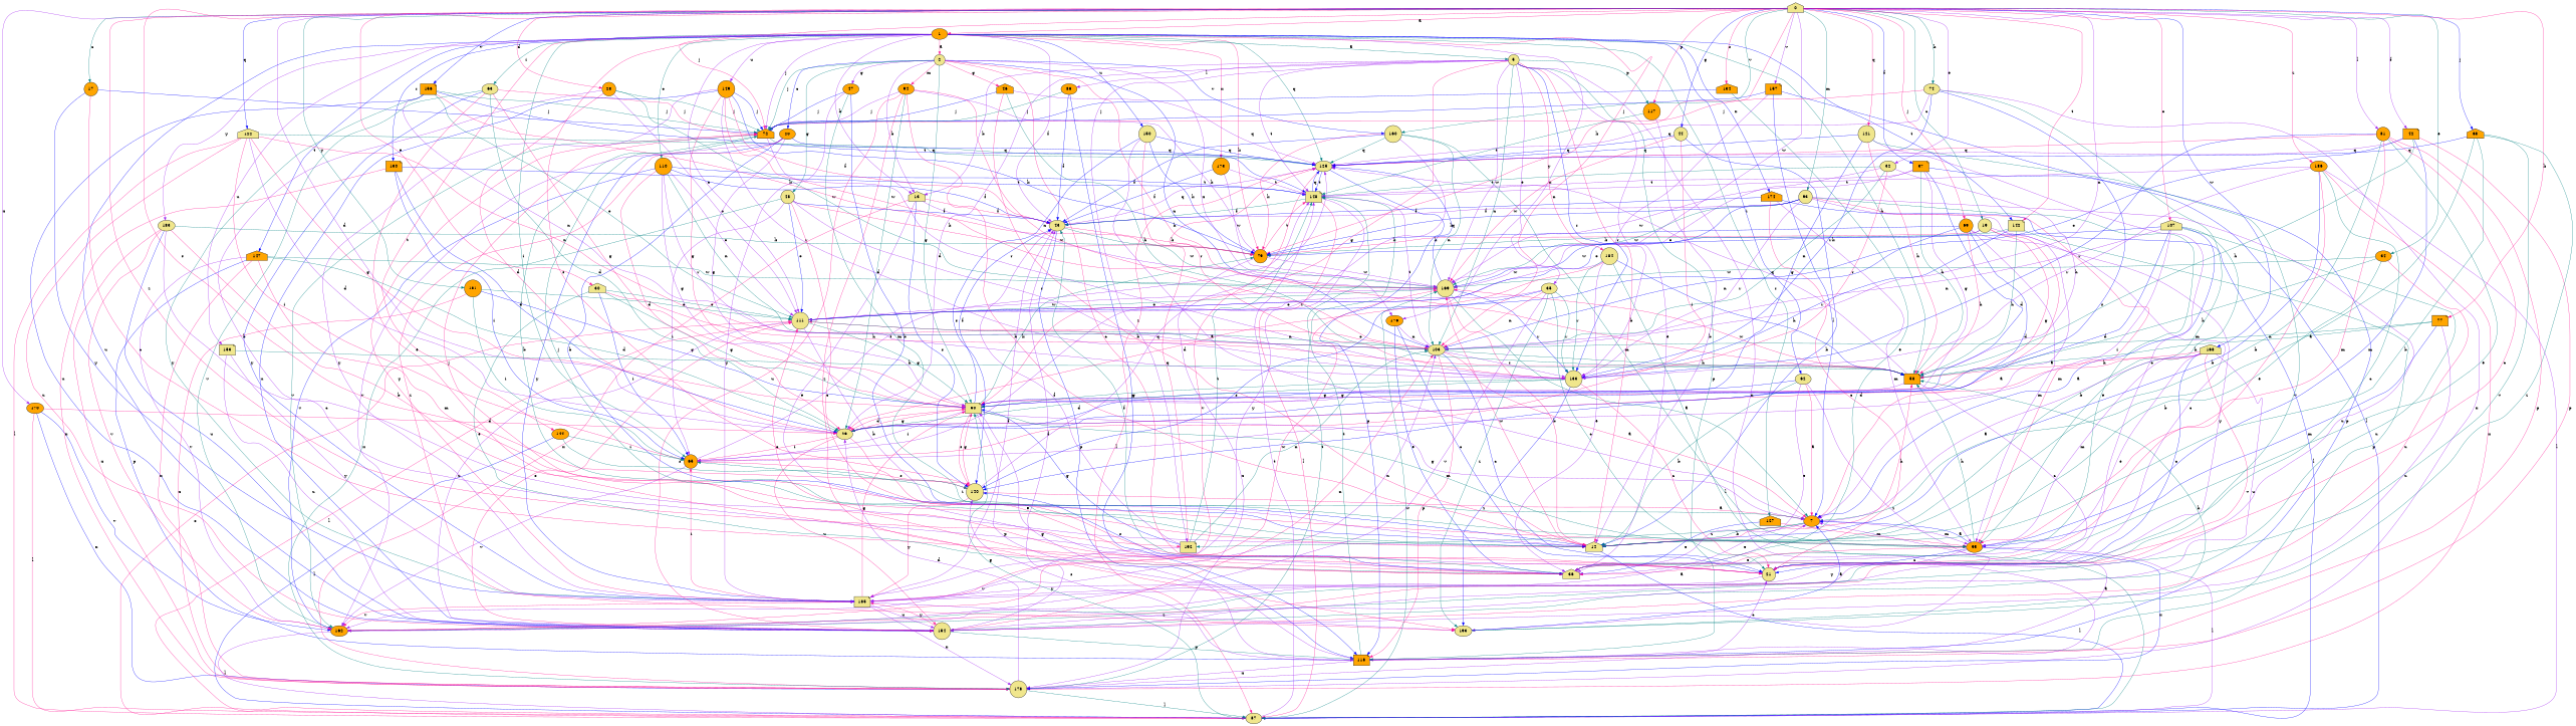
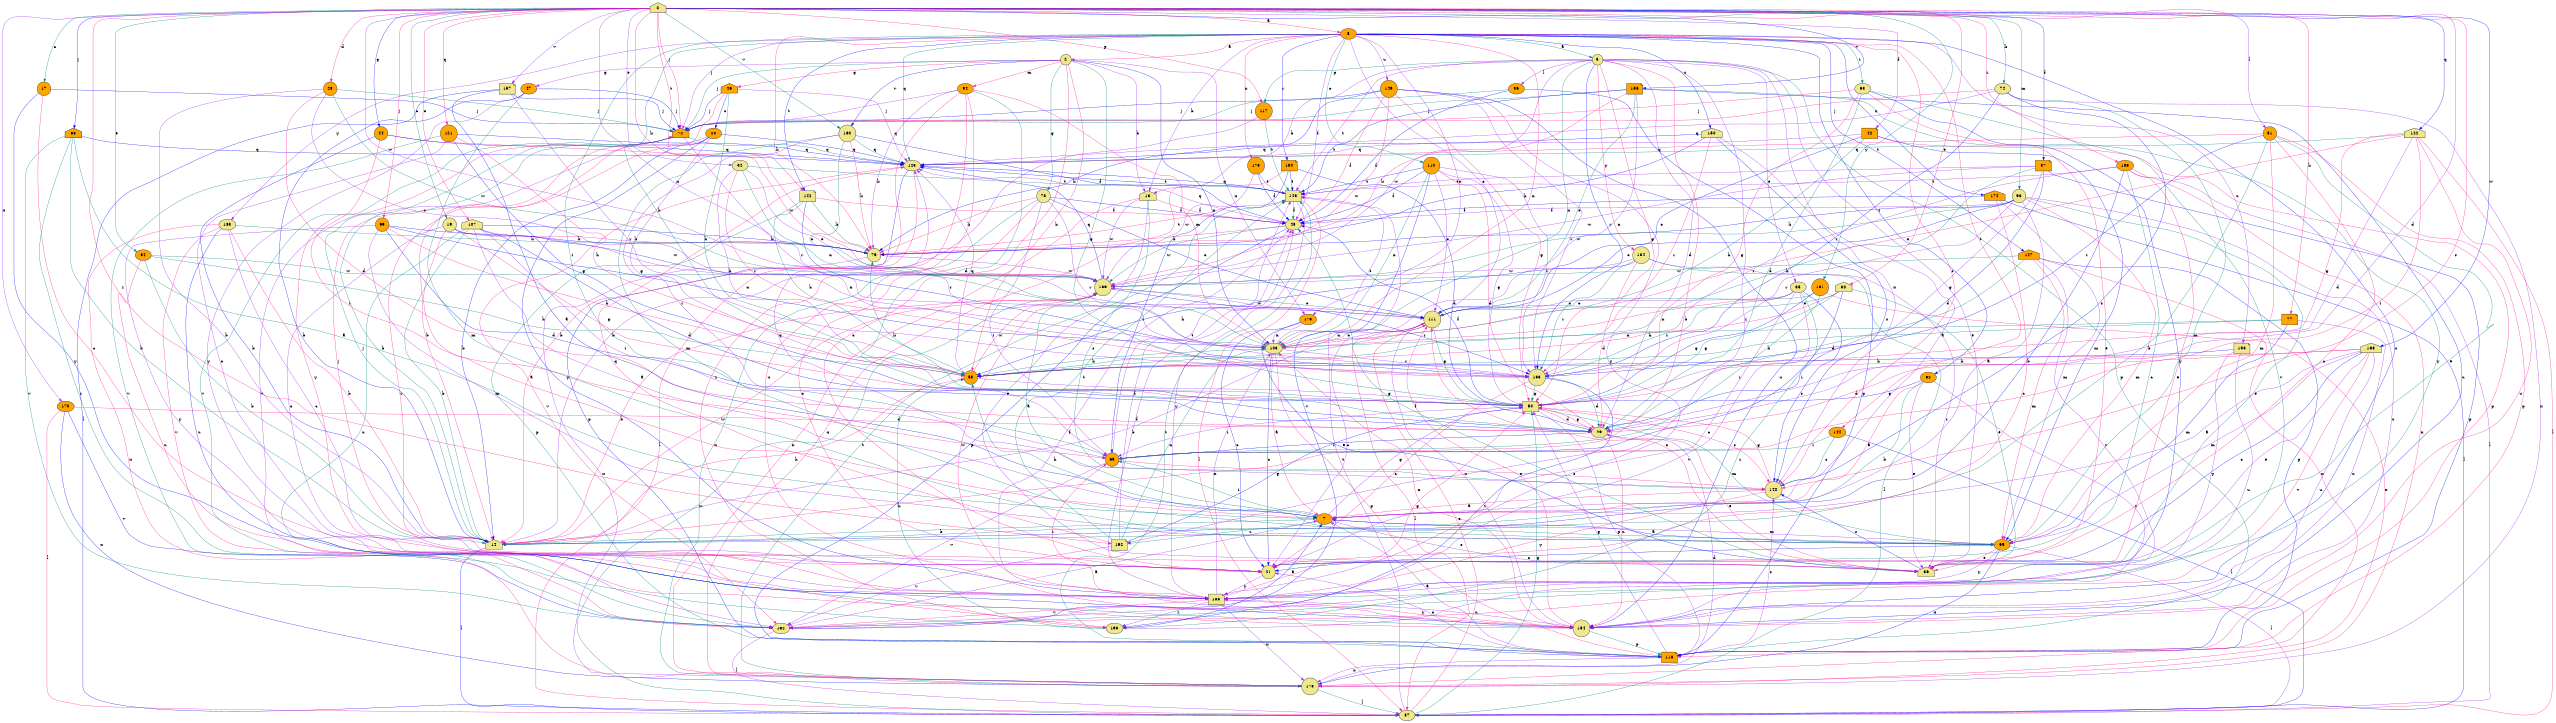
  strict digraph {
    fontname="DejaVu Serif"
    node [fillcolor=khaki fontname="DejaVu Serif" shape=circle style=filled]
    edge [color=purple fontname="DejaVu Serif"]
    0 [shape=house]
-   1 [fillcolor=orange shape=ellipse]
+   1 [fillcolor=orange shape=ellipse label=8]
    17 [fillcolor=orange]
    19
    28 [fillcolor=orange]
    29 [shape=ellipse]
    30 [shape=house]
    32 [shape=ellipse]
    34 [fillcolor=orange shape=ellipse]
    37 [fillcolor=orange shape=note]
    42 [fillcolor=orange shape=note]
-   44
+   44 [fillcolor=orange]
    68 [fillcolor=orange shape=house]
    69 [fillcolor=orange]
    72 [fillcolor=orange shape=house]
    74 [shape=ellipse]
    77 [fillcolor=orange shape=note]
-   79 [fillcolor=orange]
+   79
    81 [fillcolor=orange]
    93
    103 [shape=ellipse]
    107 [shape=house]
    117 [fillcolor=orange]
-   121
+   121 [fillcolor=orange]
    122 [shape=house]
-   134 [fillcolor=orange shape=house]
    140
    142 [shape=note]
    156 [fillcolor=orange shape=note]
-   157 [fillcolor=orange shape=note]
+   157 [shape=note]
    160
    168 [shape=house]
    169
    170 [fillcolor=orange shape=ellipse]
    181 [fillcolor=orange]
    186 [fillcolor=orange shape=ellipse]
    192 [shape=note]
    2
    5
    13 [shape=house]
    43 [shape=ellipse]
-   58 [fillcolor=orange shape=note]
-   62 [shape=ellipse]
+   58 [fillcolor=orange]
+   62 [fillcolor=orange shape=ellipse]
    63 [shape=ellipse]
    65 [fillcolor=orange]
    110 [fillcolor=orange]
    111
    125 [shape=ellipse]
-   127 [fillcolor=orange shape=house]
    130 [fillcolor=orange shape=note]
    144 [fillcolor=orange shape=ellipse]
    147 [fillcolor=orange shape=house]
    149 [fillcolor=orange]
-   150
+   150 [shape=house]
    153 [shape=note]
    154
    173 [fillcolor=orange]
    174 [fillcolor=orange shape=house]
    176 [fillcolor=orange shape=ellipse]
    183 [shape=ellipse]
    21
    185 [shape=note]
    50 [shape=note]
    7 [fillcolor=orange shape=ellipse]
    14 [shape=house]
    36 [shape=house]
    133
    148 [shape=note]
    118 [fillcolor=orange shape=note]
    95 [fillcolor=orange shape=ellipse]
-   162 [fillcolor=orange shape=ellipse]
+   162 [shape=ellipse]
    193 [shape=ellipse]
    178
    87 [shape=ellipse]
    20 [fillcolor=orange shape=ellipse]
    46 [fillcolor=orange shape=house]
    47 [fillcolor=orange shape=ellipse]
-   48
+   48 [label=78]
    94 [fillcolor=orange shape=ellipse]
    35 [shape=ellipse]
    86 [fillcolor=orange shape=ellipse]
    184
    0 -> 1 [color=deeppink label=a]
    0 -> 17 [color=teal label=c]
    0 -> 19 [color=teal label=c]
    0 -> 28 [color=deeppink label=d]
    0 -> 29 [label=d]
    0 -> 30 [color=deeppink label=e]
    0 -> 32 [label=e]
    0 -> 34 [color=teal label=e]
    0 -> 37 [color=blue label=f]
    0 -> 42 [label=f]
    0 -> 44 [color=blue label=g]
    0 -> 68 [color=blue label=j]
    0 -> 69 [color=deeppink label=j]
    0 -> 72 [color=deeppink label=j]
    0 -> 74 [color=teal label=k]
    0 -> 77 [color=deeppink label=k]
    0 -> 79 [color=deeppink label=k]
    0 -> 81 [label=l]
    0 -> 93 [color=teal label=m]
    0 -> 103 [label=n]
    0 -> 107 [color=deeppink label=o]
    0 -> 117 [color=deeppink label=p]
    0 -> 121 [color=deeppink label=q]
    0 -> 122 [color=blue label=q]
-   0 -> 134 [color=deeppink label=s]
    0 -> 140 [color=deeppink label=s]
    0 -> 142 [color=deeppink label=t]
    0 -> 156 [color=blue label=v]
    0 -> 157 [label=v]
    0 -> 160 [color=teal label=v]
    0 -> 168 [color=blue label=w]
    0 -> 169 [label=w]
    0 -> 170 [label=x]
    0 -> 181 [color=teal label=y]
    0 -> 186 [color=deeppink label=z]
    0 -> 192 [color=deeppink label=z]
    1 -> 72 [label=j]
    1 -> 79 [color=deeppink label=k]
    1 -> 103 [color=deeppink label=n]
    1 -> 140 [color=deeppink label=s]
    1 -> 142 [color=blue label=t]
    1 -> 2 [color=deeppink label=a]
    1 -> 5 [color=teal label=a]
    1 -> 13 [label=b]
    1 -> 43 [label=f]
    1 -> 58 [color=teal label=h]
    1 -> 62 [color=blue label=i]
    1 -> 63 [color=teal label=i]
    1 -> 65 [color=teal label=i]
    1 -> 110 [color=teal label=o]
    1 -> 111 [label=o]
    1 -> 125 [color=teal label=q]
-   1 -> 127 [color=teal label=r]
    1 -> 130 [color=blue label=r]
    1 -> 144 [color=deeppink label=t]
    1 -> 147 [color=blue label=t]
    1 -> 149 [label=u]
    1 -> 150 [color=blue label=u]
    1 -> 153 [label=u]
    1 -> 154 [color=blue label=u]
    1 -> 173 [color=deeppink label=x]
    1 -> 174 [color=blue label=x]
    1 -> 176 [label=x]
    1 -> 183 [label=y]
    17 -> 72 [color=blue label=j]
    17 -> 21 [color=deeppink label=c]
    17 -> 185 [color=blue label=y]
    19 -> 79 [color=deeppink label=k]
    19 -> 169 [color=blue label=w]
    19 -> 21 [label=c]
    19 -> 50 [color=deeppink label=g]
    19 -> 7 [color=deeppink label=a]
    28 -> 29 [color=deeppink label=d]
    28 -> 72 [color=teal label=j]
    28 -> 169 [color=teal label=w]
    28 -> 111 [label=o]
    28 -> 14 [label=b]
-   29 -> 65 [color=deeppink label=i]
+   29 -> 65 [color=blue label=i]
    29 -> 154 [color=deeppink label=u]
    29 -> 50 [color=deeppink label=g]
    29 -> 36 [color=deeppink label=e]
    30 -> 58 [color=deeppink label=h]
    30 -> 65 [color=blue label=i]
    30 -> 111 [color=teal label=o]
    30 -> 50 [color=teal label=g]
    30 -> 36 [color=teal label=e]
    32 -> 103 [color=teal label=n]
    32 -> 58 [label=h]
    32 -> 111 [label=o]
    32 -> 133 [color=deeppink label=r]
    32 -> 148 [color=teal label=t]
    34 -> 169 [color=teal label=w]
    34 -> 58 [color=teal label=h]
    34 -> 154 [color=deeppink label=u]
    34 -> 14 [color=teal label=b]
    37 -> 29 [color=blue label=d]
    37 -> 169 [label=w]
    37 -> 58 [color=teal label=h]
    37 -> 50 [label=g]
    37 -> 148 [label=t]
    37 -> 118 [color=blue label=p]
    42 -> 58 [color=teal label=h]
    42 -> 111 [color=blue label=o]
    42 -> 125 [label=q]
    42 -> 118 [color=deeppink label=p]
    42 -> 95 [color=blue label=m]
    44 -> 169 [color=deeppink label=w]
    44 -> 65 [color=deeppink label=i]
    44 -> 125 [color=blue label=q]
    44 -> 14 [color=blue label=b]
    68 -> 125 [color=blue label=q]
    68 -> 7 [color=teal label=a]
    68 -> 14 [color=teal label=b]
    68 -> 162 [color=teal label=v]
    68 -> 193 [color=teal label=z]
    69 -> 29 [color=blue label=d]
    69 -> 79 [color=blue label=k]
    69 -> 103 [color=blue label=n]
    69 -> 58 [color=deeppink label=h]
    69 -> 185 [label=y]
    69 -> 95 [label=m]
    72 -> 125 [color=teal label=q]
    72 -> 185 [color=deeppink label=y]
    72 -> 14 [color=teal label=b]
    72 -> 133 [label=r]
    72 -> 162 [color=teal label=v]
    74 -> 72 [color=deeppink label=j]
    74 -> 140 [color=blue label=s]
    74 -> 125 [label=q]
    74 -> 133 [color=blue label=r]
    74 -> 95 [color=teal label=m]
    74 -> 178 [label=x]
    77 -> 103 [color=teal label=n]
    77 -> 58 [color=teal label=h]
    77 -> 154 [label=u]
    77 -> 95 [color=blue label=m]
    79 -> 169 [label=w]
    79 -> 148 [color=deeppink label=t]
    79 -> 178 [label=x]
    81 -> 125 [color=deeppink label=q]
    81 -> 21 [color=deeppink label=c]
    81 -> 14 [color=teal label=b]
    81 -> 36 [color=teal label=e]
    81 -> 133 [color=blue label=r]
    81 -> 118 [color=deeppink label=p]
    81 -> 95 [color=deeppink label=m]
    93 -> 79 [color=blue label=k]
    93 -> 169 [color=teal label=w]
    93 -> 43 [label=f]
    93 -> 111 [color=blue label=o]
    93 -> 154 [label=u]
    93 -> 7 [label=a]
    93 -> 36 [color=teal label=e]
    93 -> 133 [label=r]
    93 -> 95 [color=deeppink label=m]
    103 -> 58 [color=teal label=h]
    103 -> 111 [color=deeppink label=o]
    103 -> 21 [color=blue label=c]
    103 -> 7 [color=deeppink label=a]
    103 -> 133 [label=r]
    103 -> 148 [label=t]
    103 -> 118 [color=deeppink label=p]
    107 -> 29 [color=blue label=d]
    107 -> 79 [color=blue label=k]
    107 -> 103 [label=n]
    107 -> 65 [label=i]
    107 -> 154 [color=teal label=u]
-   107 -> 7 [color=blue label=a]
+   107 -> 7 [label=a]
    107 -> 14 [color=teal label=b]
    117 -> 14 [label=b]
    117 -> 148 [color=teal label=t]
    121 -> 58 [color=deeppink label=h]
    121 -> 125 [color=blue label=q]
    121 -> 21 [label=c]
    121 -> 50 [color=blue label=g]
    121 -> 162 [color=teal label=v]
    122 -> 29 [label=d]
    122 -> 103 [color=deeppink label=n]
    122 -> 65 [color=deeppink label=i]
    122 -> 125 [color=teal label=q]
    122 -> 154 [color=deeppink label=u]
    122 -> 50 [color=deeppink label=g]
    122 -> 87 [color=deeppink label=l]
-   134 -> 72 [color=blue label=j]
-   134 -> 36 [color=teal label=e]
    140 -> 125 [label=q]
    140 -> 185 [color=deeppink label=y]
    140 -> 50 [color=deeppink label=g]
    140 -> 7 [color=deeppink label=a]
    142 -> 79 [color=teal label=k]
+   142 -> 43 [color=deeppink label=f]
    142 -> 58 [color=teal label=h]
    142 -> 133 [color=blue label=r]
    142 -> 118 [color=teal label=p]
    156 -> 72 [color=teal label=j]
    156 -> 79 [color=deeppink label=k]
    156 -> 103 [label=n]
    156 -> 111 [color=teal label=o]
    156 -> 154 [color=blue label=u]
    156 -> 185 [color=teal label=y]
    156 -> 148 [color=blue label=t]
    157 -> 72 [color=blue label=j]
-   157 -> 7 [color=blue label=l]
+   157 -> 7 [color=blue label=a]
    157 -> 133 [label=r]
    157 -> 87 [color=blue label=l]
    160 -> 79 [color=deeppink label=k]
    160 -> 103 [color=teal label=n]
    160 -> 43 [color=blue label=f]
    160 -> 65 [label=i]
    160 -> 125 [color=teal label=q]
    160 -> 95 [color=teal label=m]
    168 -> 29 [color=deeppink label=d]
    168 -> 58 [color=deeppink label=h]
    168 -> 154 [label=u]
    168 -> 21 [color=blue label=c]
    168 -> 7 [label=a]
    168 -> 36 [label=e]
    168 -> 95 [label=m]
    168 -> 162 [color=deeppink label=v]
    169 -> 111 [color=teal label=o]
    169 -> 125 [color=blue label=q]
    169 -> 7 [color=teal label=a]
    169 -> 14 [color=deeppink label=b]
    169 -> 133 [color=blue label=r]
    170 -> 29 [color=deeppink label=d]
    170 -> 162 [color=blue label=v]
    170 -> 178 [color=blue label=x]
    170 -> 87 [color=deeppink label=l]
    181 -> 65 [color=teal label=i]
    181 -> 111 [color=teal label=o]
    181 -> 50 [color=blue label=g]
    181 -> 178 [color=deeppink label=x]
    186 -> 21 [color=teal label=c]
    186 -> 14 [color=blue label=b]
    186 -> 36 [color=deeppink label=e]
    186 -> 133 [label=r]
    186 -> 148 [label=t]
    186 -> 178 [color=deeppink label=x]
    186 -> 87 [label=l]
    192 -> 103 [color=teal label=n]
    192 -> 43 [label=f]
    192 -> 125 [color=deeppink label=q]
    192 -> 50 [color=blue label=g]
    192 -> 148 [color=teal label=t]
    192 -> 162 [label=v]
    2 -> 72 [color=teal label=j]
    2 -> 103 [color=blue label=n]
    2 -> 160 [color=blue label=v]
    2 -> 13 [label=b]
    2 -> 58 [color=deeppink label=h]
    2 -> 176 [label=x]
    2 -> 21 [color=deeppink label=c]
    2 -> 50 [color=teal label=g]
-   2 -> 20 [color=blue label=c]
+   46 -> 20 [color=blue label=c]
    2 -> 46 [color=deeppink label=g]
    2 -> 47 [label=g]
    2 -> 48 [color=teal label=g]
    2 -> 94 [color=deeppink label=m]
    5 -> 29 [label=d]
    5 -> 103 [color=teal label=n]
    5 -> 117 [color=teal label=p]
    5 -> 169 [label=w]
    5 -> 192 [label=z]
    5 -> 13 [label=b]
    5 -> 50 [color=deeppink label=g]
    5 -> 14 [color=deeppink label=b]
    5 -> 36 [label=e]
    5 -> 133 [color=blue label=r]
    5 -> 148 [label=t]
    5 -> 118 [color=teal label=p]
-   5 -> 178 [label=x]
+   5 -> 140 [label=x]
    5 -> 35 [label=e]
    5 -> 86 [label=l]
    5 -> 184 [color=deeppink label=y]
-   13 -> 140 [color=blue label=s]
+   13 -> 140 [color=teal label=s]
    13 -> 169 [label=w]
    13 -> 43 [color=deeppink label=f]
    13 -> 36 [label=e]
    13 -> 178 [color=deeppink label=x]
    43 -> 79 [color=deeppink label=k]
    43 -> 169 [color=teal label=w]
    43 -> 125 [label=q]
    43 -> 118 [color=blue label=p]
    58 -> 169 [color=deeppink label=w]
    58 -> 125 [label=q]
-   58 -> 21 [label=c]
+   111 -> 21 [label=c]
    58 -> 50 [label=g]
    62 -> 50 [color=blue label=g]
    62 -> 7 [color=deeppink label=a]
    62 -> 14 [color=teal label=b]
    62 -> 36 [label=e]
    62 -> 193 [label=z]
    63 -> 29 [color=teal label=d]
    63 -> 72 [color=deeppink label=j]
    63 -> 185 [color=blue label=y]
    63 -> 50 [color=deeppink label=g]
    63 -> 36 [color=deeppink label=e]
    63 -> 162 [color=teal label=v]
    65 -> 140 [color=deeppink label=s]
    65 -> 148 [label=t]
    65 -> 162 [label=v]
    110 -> 29 [color=deeppink label=d]
    110 -> 103 [color=teal label=n]
    110 -> 43 [color=blue label=f]
    110 -> 111 [label=o]
    110 -> 50 [label=g]
    110 -> 133 [label=r]
    110 -> 148 [color=blue label=t]
    110 -> 162 [color=blue label=v]
    111 -> 103 [color=teal label=n]
    111 -> 169 [label=w]
    111 -> 154 [label=u]
    111 -> 50 [color=teal label=g]
    111 -> 14 [label=b]
    111 -> 87 [color=deeppink label=l]
    125 -> 148 [color=blue label=t]
    125 -> 118 [color=blue label=p]
    125 -> 162 [color=deeppink label=v]
    125 -> 87 [color=deeppink label=l]
-   127 -> 36 [color=blue label=e]
-   127 -> 95 [color=deeppink label=m]
    130 -> 29 [color=blue label=d]
    130 -> 65 [color=blue label=i]
    130 -> 148 [color=blue label=t]
    130 -> 178 [color=deeppink label=x]
    144 -> 140 [color=teal label=s]
    144 -> 65 [color=teal label=i]
    144 -> 87 [color=blue label=l]
    147 -> 29 [color=teal label=d]
    147 -> 169 [color=teal label=w]
    147 -> 118 [color=blue label=p]
    147 -> 95 [color=deeppink label=m]
    147 -> 162 [label=v]
    147 -> 178 [color=deeppink label=x]
    149 -> 72 [color=blue label=j]
    149 -> 79 [color=blue label=k]
    149 -> 169 [color=deeppink label=w]
    149 -> 43 [color=deeppink label=f]
    149 -> 154 [color=blue label=u]
    149 -> 185 [label=y]
    149 -> 50 [color=deeppink label=g]
    149 -> 133 [label=r]
    150 -> 79 [color=blue label=k]
    150 -> 140 [color=blue label=s]
    150 -> 125 [color=blue label=q]
    150 -> 7 [label=a]
    150 -> 133 [color=deeppink label=r]
-   153 -> 58 [color=teal label=h]
+   153 -> 58 [color=blue label=h]
    153 -> 154 [label=u]
    153 -> 185 [label=y]
    154 -> 103 [color=deeppink label=n]
    154 -> 43 [label=f]
    154 -> 111 [color=deeppink label=o]
    154 -> 185 [color=deeppink label=y]
    154 -> 118 [color=teal label=p]
    173 -> 169 [label=w]
    173 -> 43 [color=blue label=f]
    173 -> 148 [label=t]
    174 -> 43 [color=blue label=f]
    174 -> 21 [color=deeppink label=c]
    174 -> 95 [label=m]
    174 -> 87 [color=blue label=l]
    176 -> 103 [label=n]
    176 -> 21 [color=blue label=c]
    176 -> 36 [color=blue label=e]
    183 -> 79 [color=teal label=k]
    183 -> 154 [color=blue label=u]
    183 -> 21 [label=c]
    183 -> 14 [color=deeppink label=b]
    183 -> 162 [color=deeppink label=v]
    183 -> 178 [color=deeppink label=x]
    21 -> 185 [label=y]
    185 -> 103 [label=n]
    185 -> 169 [color=deeppink label=w]
    185 -> 43 [label=f]
    185 -> 65 [color=deeppink label=i]
    185 -> 154 [label=u]
    185 -> 50 [color=deeppink label=g]
    185 -> 162 [color=deeppink label=v]
    185 -> 193 [label=z]
    185 -> 178 [label=x]
    50 -> 29 [color=deeppink label=d]
    50 -> 79 [color=teal label=k]
    50 -> 140 [color=deeppink label=s]
    50 -> 43 [color=blue label=f]
    50 -> 65 [label=i]
    50 -> 118 [label=p]
    50 -> 95 [color=teal label=m]
    7 -> 192 [color=teal label=z]
    7 -> 65 [color=teal label=i]
-   50 -> 7 [label=g]
+   7 -> 50 [label=g]
    7 -> 14 [color=teal label=b]
    7 -> 36 [label=e]
    7 -> 95 [label=m]
    14 -> 72 [color=teal label=j]
    14 -> 169 [color=deeppink label=w]
    14 -> 58 [color=deeppink label=h]
    14 -> 87 [color=blue label=l]
    36 -> 72 [color=deeppink label=j]
    36 -> 140 [color=blue label=s]
    36 -> 43 [color=teal label=f]
    36 -> 111 [color=deeppink label=o]
    133 -> 29 [color=teal label=d]
    133 -> 21 [color=deeppink label=c]
    133 -> 50 [color=teal label=g]
    133 -> 193 [color=blue label=z]
    148 -> 43 [color=teal label=f]
    148 -> 125 [color=blue label=q]
    148 -> 185 [label=y]
    148 -> 87 [color=deeppink label=l]
    118 -> 140 [label=s]
    118 -> 21 [label=c]
    118 -> 50 [label=g]
    118 -> 7 [label=a]
    118 -> 148 [color=teal label=t]
    118 -> 178 [label=x]
    95 -> 58 [color=teal label=h]
    95 -> 21 [color=blue label=c]
    95 -> 185 [label=y]
    95 -> 7 [color=blue label=a]
    95 -> 36 [color=deeppink label=e]
    95 -> 178 [color=blue label=x]
    95 -> 87 [label=l]
    162 -> 7 [label=a]
    162 -> 87 [label=l]
    193 -> 58 [color=teal label=h]
    193 -> 7 [color=blue label=a]
    178 -> 29 [label=d]
    178 -> 148 [color=teal label=t]
    178 -> 87 [color=teal label=l]
    87 -> 169 [color=teal label=w]
    87 -> 111 [color=deeppink label=o]
    87 -> 50 [color=teal label=g]
    87 -> 148 [label=t]
    20 -> 125 [color=blue label=q]
    20 -> 185 [color=blue label=y]
    20 -> 50 [label=g]
    20 -> 14 [color=blue label=b]
    20 -> 162 [label=v]
    20 -> 193 [color=deeppink label=z]
    46 -> 72 [color=blue label=j]
    46 -> 58 [color=teal label=h]
    46 -> 125 [label=q]
    46 -> 14 [color=deeppink label=b]
    47 -> 72 [color=blue label=j]
    47 -> 185 [label=y]
    47 -> 14 [color=blue label=b]
    47 -> 95 [color=teal label=m]
    48 -> 79 [color=deeppink label=k]
    48 -> 43 [color=blue label=f]
    48 -> 65 [label=i]
    48 -> 111 [color=blue label=o]
    48 -> 21 [color=deeppink label=c]
    48 -> 133 [label=r]
    48 -> 178 [color=teal label=x]
    94 -> 29 [color=teal label=d]
    94 -> 72 [label=j]
    94 -> 79 [label=k]
-   94 -> 103 [color=deeppink label=n]
+   94 -> 103 [color=deeppink label=m]
    94 -> 154 [color=deeppink label=u]
    94 -> 14 [color=deeppink label=b]
    94 -> 193 [color=deeppink label=z]
    35 -> 103 [color=deeppink label=n]
    35 -> 140 [color=blue label=s]
    35 -> 111 [label=o]
-   35 -> 21 [color=teal label=c]
+   35 -> 21 [label=c]
    35 -> 133 [color=teal label=r]
    35 -> 162 [label=v]
    35 -> 193 [color=teal label=z]
    86 -> 72 [color=teal label=j]
    86 -> 43 [color=blue label=f]
    86 -> 118 [color=blue label=p]
    184 -> 29 [color=deeppink label=d]
    184 -> 169 [label=w]
    184 -> 58 [color=blue label=h]
-   184 -> 36 [label=e]
+   184 -> 36 [label=r]
    184 -> 133 [color=teal label=r]
    184 -> 87 [color=teal label=l]
  }
